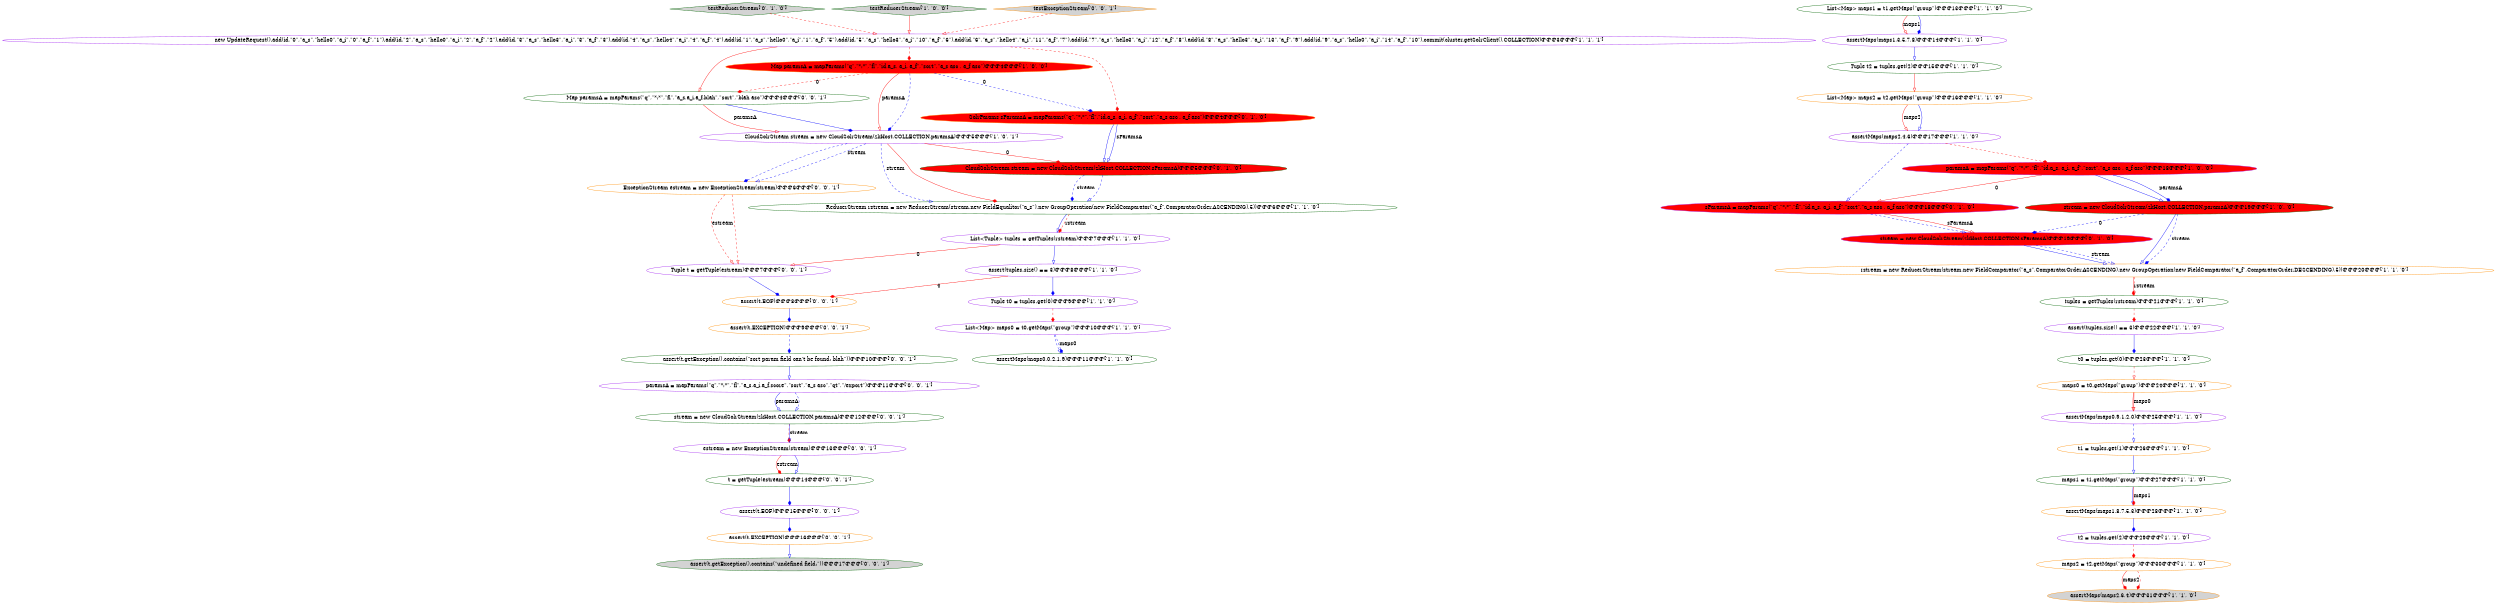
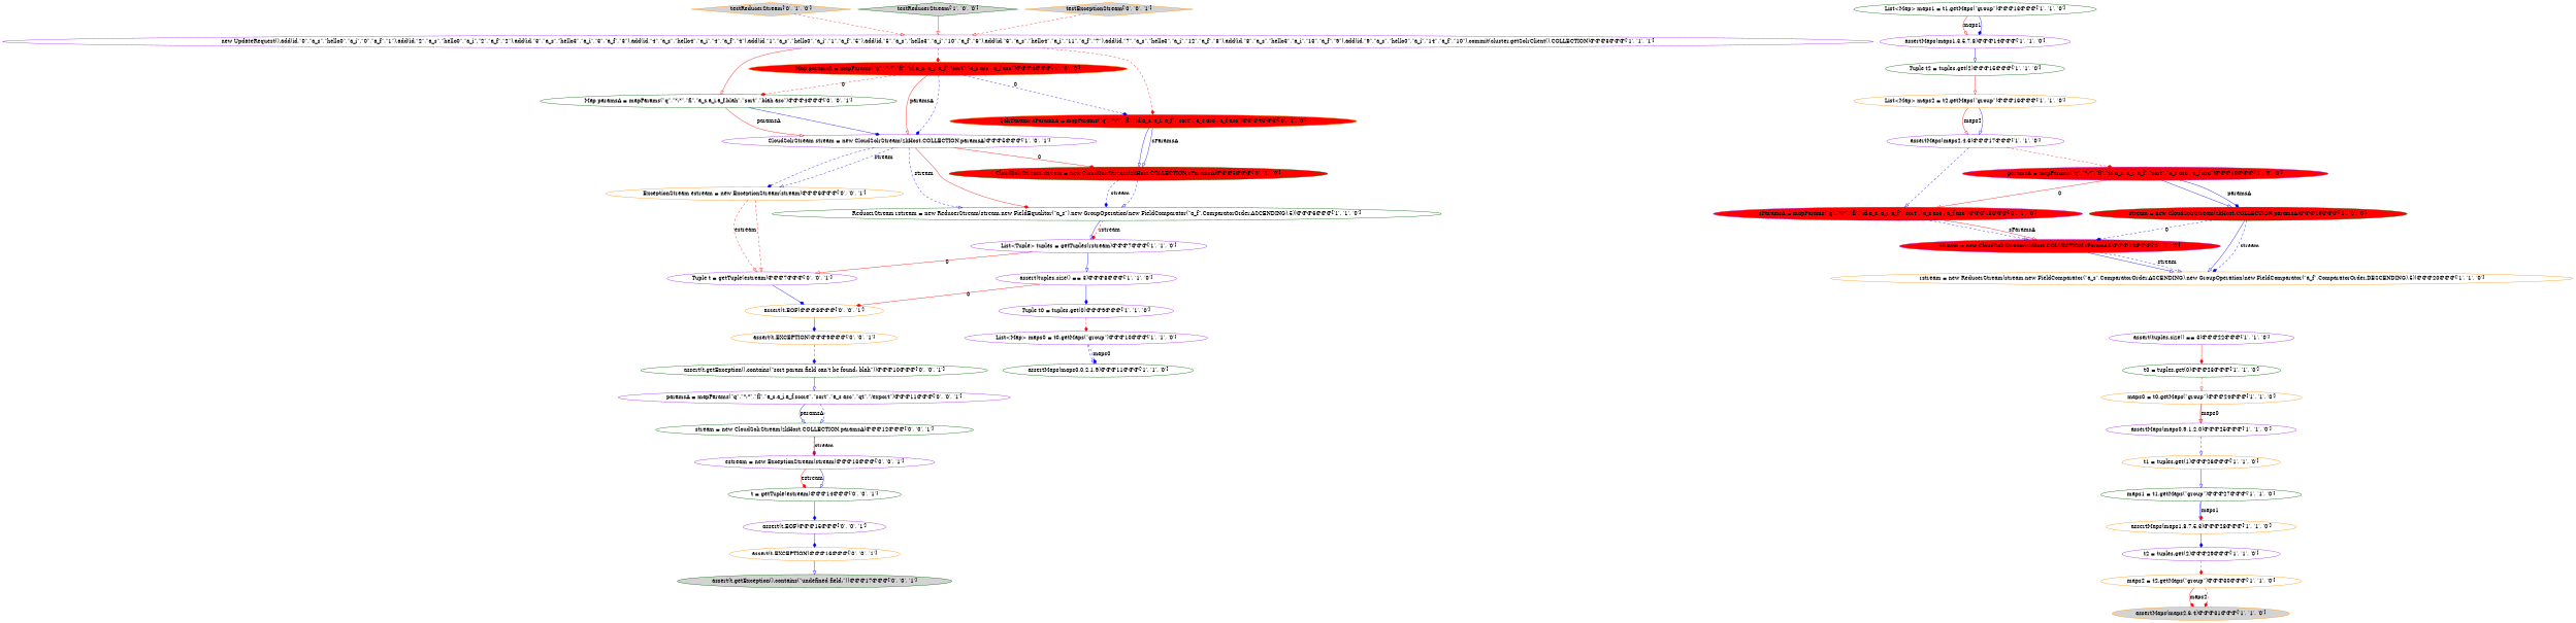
  digraph {
    node [color=purple fillcolor=white shape=ellipse style=filled]
    edge [arrowhead=onormal color=blue style=solid]
    n1 [label="estream = new ExceptionStream(stream)@@@13@@@['0', '0', '1']"]
    n2 [color=darkgreen label="t = getTuple(estream)@@@14@@@['0', '0', '1']"]
    n3 [label="assert(t.EOF)@@@15@@@['0', '0', '1']"]
    n4 [color=darkgreen label="t0 = tuples.get(0)@@@23@@@['1', '1', '0']"]
    n5 [color=darkorange label="maps0 = t0.getMaps(\"group\")@@@24@@@['1', '1', '0']"]
    n6 [label="assertMaps(maps0,9,1,2,0)@@@25@@@['1', '1', '0']"]
    n7 [color=darkgreen label="assert(t.getException().contains(\"sort param field can't be found: blah\"))@@@10@@@['0', '0', '1']"]
    n8 [label="paramsA = mapParams(\"q\",\"*:*\",\"fl\",\"a_s,a_i,a_f,score\",\"sort\",\"a_s asc\",\"qt\",\"/export\")@@@11@@@['0', '0', '1']"]
    n9 [color=darkgreen label="stream = new CloudSolrStream(zkHost,COLLECTION,paramsA)@@@12@@@['0', '0', '1']"]
    n10 [color=darkgreen label="ReducerStream rstream = new ReducerStream(stream,new FieldEqualitor(\"a_s\"),new GroupOperation(new FieldComparator(\"a_f\",ComparatorOrder.ASCENDING),5))@@@6@@@['1', '1', '0']"]
    n11 [label="List<Tuple> tuples = getTuples(rstream)@@@7@@@['1', '1', '0']"]
    n12 [label="Tuple t = getTuple(estream)@@@7@@@['0', '0', '1']"]
    n13 [label="assert(tuples.size() == 3)@@@8@@@['1', '1', '0']"]
    n14 [fillcolor=red label="stream = new CloudSolrStream(zkHost,COLLECTION,sParamsA)@@@19@@@['0', '1', '0']"]
    n15 [color=darkorange label="rstream = new ReducerStream(stream,new FieldComparator(\"a_s\",ComparatorOrder.ASCENDING),new GroupOperation(new FieldComparator(\"a_f\",ComparatorOrder.DESCENDING),5))@@@20@@@['1', '1', '0']"]
-   n16 [color=darkgreen label="tuples = getTuples(rstream)@@@21@@@['1', '1', '0']"]
    n17 [label="t2 = tuples.get(2)@@@29@@@['1', '1', '0']"]
    n18 [color=darkorange label="maps2 = t2.getMaps(\"group\")@@@30@@@['1', '1', '0']"]
    n19 [color=darkorange fillcolor=lightgray label="assertMaps(maps2,6,4)@@@31@@@['1', '1', '0']"]
    n20 [color=darkgreen label="maps1 = t1.getMaps(\"group\")@@@27@@@['1', '1', '0']"]
    n21 [color=darkorange label="assertMaps(maps1,8,7,5,3)@@@28@@@['1', '1', '0']"]
    n22 [color=darkorange label="t1 = tuples.get(1)@@@26@@@['1', '1', '0']"]
    n23 [color=darkorange label="List<Map> maps2 = t2.getMaps(\"group\")@@@16@@@['1', '1', '0']"]
    n24 [label="assertMaps(maps2,4,6)@@@17@@@['1', '1', '0']"]
    n25 [fillcolor=red label="sParamsA = mapParams(\"q\",\"*:*\",\"fl\",\"id,a_s, a_i, a_f\",\"sort\",\"a_s asc , a_f asc\")@@@18@@@['0', '1', '0']"]
    n26 [fillcolor=red label="paramsA = mapParams(\"q\",\"*:*\",\"fl\",\"id,a_s, a_i, a_f\",\"sort\",\"a_s asc , a_f asc\")@@@18@@@['1', '0', '0']"]
    n27 [color=darkorange label="ExceptionStream estream = new ExceptionStream(stream)@@@6@@@['0', '0', '1']"]
    n28 [color=darkorange label="assert(t.EOF)@@@8@@@['0', '0', '1']"]
    n29 [label="CloudSolrStream stream = new CloudSolrStream(zkHost,COLLECTION,paramsA)@@@5@@@['1', '0', '1']"]
    n30 [color=darkgreen fillcolor=red label="CloudSolrStream stream = new CloudSolrStream(zkHost,COLLECTION,sParamsA)@@@5@@@['0', '1', '0']"]
-   n31 [color=darkgreen fillcolor=lightgray label="testReducerStream['0', '1', '0']" shape=diamond]
+   n31 [color=darkorange fillcolor=lightgray label="testReducerStream['0', '1', '0']" shape=diamond]
    n32 [label="new UpdateRequest().add(id,\"0\",\"a_s\",\"hello0\",\"a_i\",\"0\",\"a_f\",\"1\").add(id,\"2\",\"a_s\",\"hello0\",\"a_i\",\"2\",\"a_f\",\"2\").add(id,\"3\",\"a_s\",\"hello3\",\"a_i\",\"3\",\"a_f\",\"3\").add(id,\"4\",\"a_s\",\"hello4\",\"a_i\",\"4\",\"a_f\",\"4\").add(id,\"1\",\"a_s\",\"hello0\",\"a_i\",\"1\",\"a_f\",\"5\").add(id,\"5\",\"a_s\",\"hello3\",\"a_i\",\"10\",\"a_f\",\"6\").add(id,\"6\",\"a_s\",\"hello4\",\"a_i\",\"11\",\"a_f\",\"7\").add(id,\"7\",\"a_s\",\"hello3\",\"a_i\",\"12\",\"a_f\",\"8\").add(id,\"8\",\"a_s\",\"hello3\",\"a_i\",\"13\",\"a_f\",\"9\").add(id,\"9\",\"a_s\",\"hello0\",\"a_i\",\"14\",\"a_f\",\"10\").commit(cluster.getSolrClient(),COLLECTION)@@@3@@@['1', '1', '1']"]
    n33 [color=darkorange fillcolor=red label="Map paramsA = mapParams(\"q\",\"*:*\",\"fl\",\"id,a_s, a_i, a_f\",\"sort\",\"a_s asc , a_f asc\")@@@4@@@['1', '0', '0']"]
    n34 [color=darkorange fillcolor=red label="SolrParams sParamsA = mapParams(\"q\",\"*:*\",\"fl\",\"id,a_s, a_i, a_f\",\"sort\",\"a_s asc , a_f asc\")@@@4@@@['0', '1', '0']"]
    n35 [color=darkgreen label="Map paramsA = mapParams(\"q\",\"*:*\",\"fl\",\"a_s,a_i,a_f,blah\",\"sort\",\"blah asc\")@@@4@@@['0', '0', '1']"]
    n36 [color=darkorange label="assert(t.EXCEPTION)@@@16@@@['0', '0', '1']"]
    n37 [color=darkgreen fillcolor=lightgray label="assert(t.getException().contains(\"undefined field:\"))@@@17@@@['0', '0', '1']"]
    n38 [label="assert(tuples.size() == 3)@@@22@@@['1', '1', '0']"]
    n39 [color=darkgreen fillcolor=lightgray label="testReducerStream['1', '0', '0']" shape=diamond]
    n40 [color=darkorange label="assert(t.EXCEPTION)@@@9@@@['0', '0', '1']"]
    n41 [label="List<Map> maps0 = t0.getMaps(\"group\")@@@10@@@['1', '1', '0']"]
    n42 [color=darkgreen label="assertMaps(maps0,0,2,1,9)@@@11@@@['1', '1', '0']"]
    n43 [color=darkorange fillcolor=lightgray label="testExceptionStream['0', '0', '1']" shape=diamond]
    n44 [label="Tuple t0 = tuples.get(0)@@@9@@@['1', '1', '0']"]
    n45 [color=darkgreen fillcolor=red label="stream = new CloudSolrStream(zkHost,COLLECTION,paramsA)@@@19@@@['1', '0', '0']"]
    n46 [color=darkgreen label="Tuple t2 = tuples.get(2)@@@15@@@['1', '1', '0']"]
    n47 [color=darkgreen label="List<Map> maps1 = t1.getMaps(\"group\")@@@13@@@['1', '1', '0']"]
    n48 [label="assertMaps(maps1,3,5,7,8)@@@14@@@['1', '1', '0']"]
    n1 -> n2 [arrowhead=diamond color=red label=estream]
    n1 -> n2
    n2 -> n3 [arrowhead=diamond]
    n3 -> n36 [arrowhead=diamond]
    n4 -> n5 [color=red style=dashed]
    n5 -> n6 [color=red]
    n5 -> n6 [color=red label=maps0]
    n6 -> n22 [style=dashed]
    n7 -> n8
    n8 -> n9 [label=paramsA]
    n8 -> n9 [style=dashed]
    n9 -> n1 [arrowhead=diamond color=red style=dashed]
    n9 -> n1 [label=stream]
    n10 -> n11 [arrowhead=diamond color=red label=rstream style=dashed]
    n10 -> n11
    n11 -> n12 [color=red label=0]
    n11 -> n13
    n12 -> n28 [arrowhead=diamond]
-   n13 -> n28 [arrowhead=diamond color=red label=4]
+   n13 -> n28 [arrowhead=diamond color=red label=0]
    n13 -> n44 [arrowhead=diamond]
    n14 -> n15
    n14 -> n15 [label=stream style=dashed]
-   n15 -> n16 [arrowhead=diamond color=red]
-   n15 -> n16 [color=red label=rstream style=dashed]
-   n16 -> n38 [arrowhead=diamond color=red style=dashed]
    n17 -> n18 [arrowhead=diamond color=red style=dashed]
    n18 -> n19 [arrowhead=diamond color=red label=maps2]
    n18 -> n19 [arrowhead=diamond color=red style=dashed]
    n20 -> n21
    n20 -> n21 [arrowhead=diamond color=red label=maps1]
    n21 -> n17 [arrowhead=diamond]
    n22 -> n20
    n23 -> n24 [color=red label=maps2]
    n23 -> n24
    n24 -> n25 [style=dashed]
    n24 -> n26 [arrowhead=diamond color=red style=dashed]
    n25 -> n14 [style=dashed]
    n25 -> n14 [color=red label=sParamsA]
    n26 -> n25 [color=red label=0]
    n26 -> n45
    n26 -> n45 [arrowhead=diamond label=paramsA]
    n27 -> n12 [color=red style=dashed]
    n27 -> n12 [color=red label=estream style=dashed]
    n28 -> n40 [arrowhead=diamond]
    n29 -> n10 [label=stream style=dashed]
    n29 -> n10 [arrowhead=diamond color=red]
    n29 -> n27 [arrowhead=diamond style=dashed]
    n29 -> n27 [label=stream style=dashed]
    n29 -> n30 [arrowhead=diamond color=red label=0]
    n30 -> n10 [arrowhead=diamond label=stream style=dashed]
    n30 -> n10 [style=dashed]
    n31 -> n32 [color=red style=dashed]
    n32 -> n33 [arrowhead=diamond color=red style=dashed]
    n32 -> n34 [arrowhead=diamond color=red style=dashed]
    n32 -> n35 [color=red]
    n33 -> n29 [arrowhead=diamond style=dashed]
    n33 -> n29 [color=red label=paramsA]
    n33 -> n34 [arrowhead=diamond label=0 style=dashed]
    n33 -> n35 [arrowhead=diamond color=red label=0 style=dashed]
    n34 -> n30
    n34 -> n30 [label=sParamsA]
    n35 -> n29 [arrowhead=diamond]
    n35 -> n29 [color=red label=paramsA]
    n36 -> n37
-   n38 -> n4 [arrowhead=diamond]
+   n38 -> n4 [arrowhead=diamond color=red]
    n39 -> n32 [color=red]
    n40 -> n7 [arrowhead=diamond style=dashed]
    n41 -> n42 [style=dashed]
    n41 -> n42 [arrowhead=diamond label=maps0 style=dashed]
    n43 -> n32 [color=red style=dashed]
    n44 -> n41 [arrowhead=diamond color=red style=dashed]
    n45 -> n14 [arrowhead=diamond label=0 style=dashed]
    n45 -> n15
    n45 -> n15 [arrowhead=diamond label=stream style=dashed]
    n46 -> n23 [color=red]
    n47 -> n48 [color=red label=maps1]
    n47 -> n48 [arrowhead=diamond]
    n48 -> n46
  }
